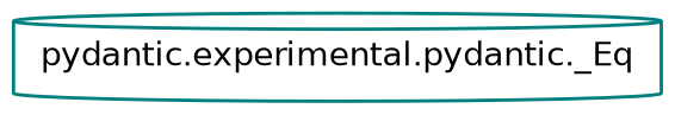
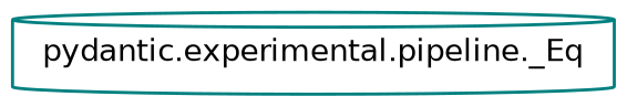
  digraph {
    rankdir=LR
-   n1 [color=teal fillcolor=white fontname=Helvetica fontsize=10 height=0.2 label="pydantic.experimental.pydantic._Eq" shape=cylinder style=filled width=0.4]
+   n1 [color=teal fillcolor=white fontname=Helvetica fontsize=10 height=0.2 label="pydantic.experimental.pipeline._Eq" shape=cylinder style=filled width=0.4]
  }
